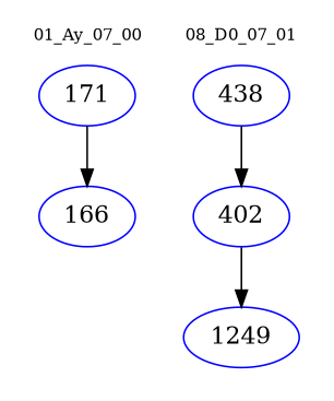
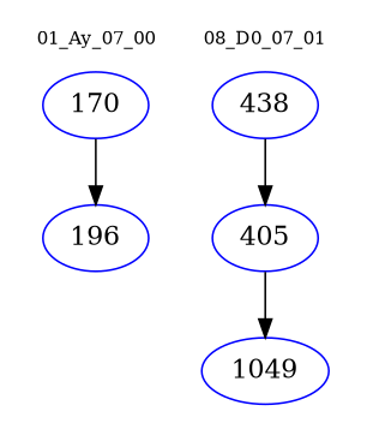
  digraph {
    node [color=blue]
    edge [color=black]
-   n1 [label=171]
-   n2 [label=166]
+   n1 [label=170]
+   n2 [label=196]
    n3 [label=438]
-   n4 [label=402]
-   n5 [label=1249]
+   n4 [label=405]
+   n5 [label=1049]
    subgraph cluster_1 {
      color=white
      fontsize=10
      label="01_Ay_07_00"
      n1
      n2
    }
    subgraph cluster_2 {
      color=white
      fontsize=10
      label="08_D0_07_01"
      n3
      n4
      n5
    }
    n1 -> n2
    n3 -> n4
    n4 -> n5
  }
